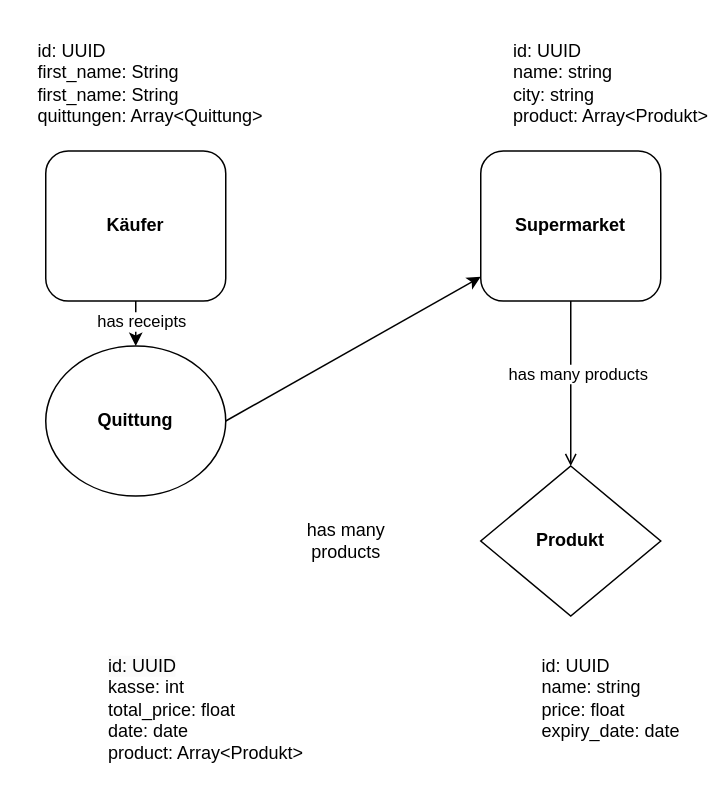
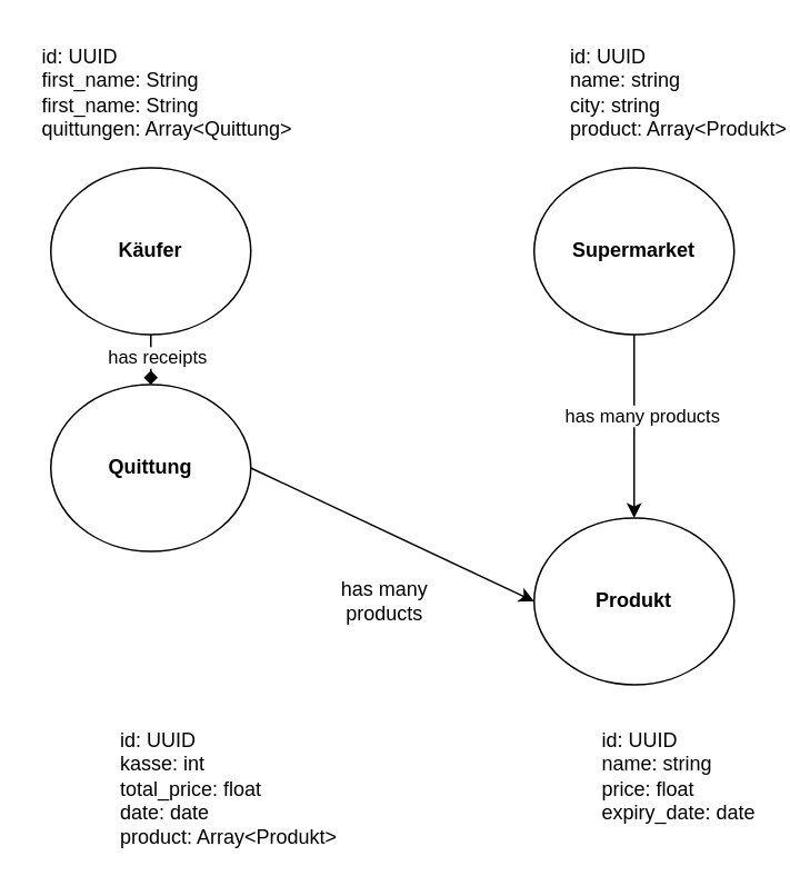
  <mxCell id="0" />
  <mxCell id="1" parent="0" />
- <mxCell id="2" value="&lt;b style=&quot;text-wrap: nowrap;&quot;&gt;Käufer&lt;/b&gt;" style="whiteSpace=wrap;html=1;rounded=1;" parent="1" vertex="1"><mxGeometry x="30" y="100" width="120" height="100" as="geometry" /></mxCell>
+ <mxCell id="2" value="&lt;b style=&quot;text-wrap: nowrap;&quot;&gt;Käufer&lt;/b&gt;" style="ellipse;whiteSpace=wrap;html=1;" parent="1" vertex="1"><mxGeometry x="30" y="100" width="120" height="100" as="geometry" /></mxCell>
  <mxCell id="3" value="&lt;b&gt;Quittung&lt;/b&gt;" style="ellipse;whiteSpace=wrap;html=1;" parent="1" vertex="1"><mxGeometry x="30" y="230" width="120" height="100" as="geometry" /></mxCell>
- <mxCell id="4" value="&lt;b&gt;Produkt&lt;/b&gt;" style="rhombus;whiteSpace=wrap;html=1;" parent="1" vertex="1"><mxGeometry x="320" y="310" width="120" height="100" as="geometry" /></mxCell>
- <mxCell id="5" value="&lt;b style=&quot;text-wrap: nowrap;&quot;&gt;Supermarket&lt;/b&gt;" style="whiteSpace=wrap;html=1;rounded=1;" parent="1" vertex="1"><mxGeometry x="320" y="100" width="120" height="100" as="geometry" /></mxCell>
- <mxCell id="6" value="" style="endArrow=classic;html=1;rounded=0;exitX=0.5;exitY=1;exitDx=0;exitDy=0;" parent="1" source="2" target="3" edge="1"><mxGeometry width="50" height="50" relative="1" as="geometry"><mxPoint x="200" y="290" as="sourcePoint" /><mxPoint x="250" y="240" as="targetPoint" /></mxGeometry></mxCell>
+ <mxCell id="4" value="&lt;b&gt;Produkt&lt;/b&gt;" style="ellipse;whiteSpace=wrap;html=1;" parent="1" vertex="1"><mxGeometry x="320" y="310" width="120" height="100" as="geometry" /></mxCell>
+ <mxCell id="5" value="&lt;b style=&quot;text-wrap: nowrap;&quot;&gt;Supermarket&lt;/b&gt;" style="ellipse;whiteSpace=wrap;html=1;" parent="1" vertex="1"><mxGeometry x="320" y="100" width="120" height="100" as="geometry" /></mxCell>
+ <mxCell id="6" value="" style="endArrow=diamond;html=1;rounded=0;exitX=0.5;exitY=1;exitDx=0;exitDy=0;" parent="1" source="2" target="3" edge="1"><mxGeometry width="50" height="50" relative="1" as="geometry"><mxPoint x="200" y="290" as="sourcePoint" /><mxPoint x="250" y="240" as="targetPoint" /></mxGeometry></mxCell>
  <mxCell id="7" value="has receipts" style="edgeLabel;html=1;align=center;verticalAlign=middle;resizable=0;points=[];" parent="6" vertex="1" connectable="0"><mxGeometry x="-0.133" y="3" relative="1" as="geometry"><mxPoint as="offset" /></mxGeometry></mxCell>
- <mxCell id="8" value="" style="endArrow=classic;html=1;rounded=0;exitX=1;exitY=0.5;exitDx=0;exitDy=0;" parent="1" source="3" target="5" edge="1"><mxGeometry width="50" height="50" relative="1" as="geometry"><mxPoint x="240" y="290" as="sourcePoint" /><mxPoint x="370" y="240" as="targetPoint" /></mxGeometry></mxCell>
- <mxCell id="9" value="" style="endArrow=open;html=1;rounded=0;exitX=0.5;exitY=1;exitDx=0;exitDy=0;entryX=0.5;entryY=0;entryDx=0;entryDy=0;" parent="1" source="5" target="4" edge="1"><mxGeometry width="50" height="50" relative="1" as="geometry"><mxPoint x="440" y="290" as="sourcePoint" /><mxPoint x="460" y="260" as="targetPoint" /></mxGeometry></mxCell>
+ <mxCell id="8" value="" style="endArrow=classic;html=1;rounded=0;entryX=0;entryY=0.5;entryDx=0;entryDy=0;exitX=1;exitY=0.5;exitDx=0;exitDy=0;" parent="1" source="3" target="4" edge="1"><mxGeometry width="50" height="50" relative="1" as="geometry"><mxPoint x="240" y="290" as="sourcePoint" /><mxPoint x="370" y="240" as="targetPoint" /></mxGeometry></mxCell>
+ <mxCell id="9" value="" style="endArrow=classic;html=1;rounded=0;exitX=0.5;exitY=1;exitDx=0;exitDy=0;entryX=0.5;entryY=0;entryDx=0;entryDy=0;" parent="1" source="5" target="4" edge="1"><mxGeometry width="50" height="50" relative="1" as="geometry"><mxPoint x="440" y="290" as="sourcePoint" /><mxPoint x="460" y="260" as="targetPoint" /></mxGeometry></mxCell>
  <mxCell id="10" value="has many products" style="edgeLabel;html=1;align=center;verticalAlign=middle;resizable=0;points=[];" parent="9" vertex="1" connectable="0"><mxGeometry x="-0.136" y="4" relative="1" as="geometry"><mxPoint as="offset" /></mxGeometry></mxCell>
  <mxCell id="11" value="&lt;div&gt;&lt;span style=&quot;background-color: initial;&quot;&gt;has many&lt;/span&gt;&lt;/div&gt;&lt;div&gt;products&lt;/div&gt;" style="text;html=1;align=center;verticalAlign=middle;resizable=0;points=[];autosize=1;strokeColor=none;fillColor=none;" parent="1" vertex="1"><mxGeometry x="190" y="340" width="80" height="40" as="geometry" /></mxCell>
  <mxCell id="12" value="&lt;div style=&quot;text-align: left;&quot;&gt;&lt;span style=&quot;text-wrap: nowrap; background-color: initial;&quot;&gt;id: UUID&lt;/span&gt;&lt;/div&gt;&lt;div&gt;&lt;div style=&quot;text-align: left;&quot;&gt;&lt;span style=&quot;text-wrap: nowrap; background-color: initial;&quot;&gt;first_name: String&lt;/span&gt;&lt;/div&gt;&lt;div style=&quot;text-align: left; text-wrap: nowrap;&quot;&gt;&lt;span style=&quot;background-color: initial;&quot;&gt;first_name&lt;/span&gt;: String&lt;/div&gt;&lt;div style=&quot;text-align: left; text-wrap: nowrap;&quot;&gt;quittungen: Array&amp;lt;Quittung&amp;gt;&lt;br&gt;&lt;/div&gt;&lt;/div&gt;" style="text;html=1;align=center;verticalAlign=middle;whiteSpace=wrap;rounded=0;" parent="1" vertex="1"><mxGeometry x="20" y="20" width="160" height="70" as="geometry" /></mxCell>
  <mxCell id="13" value="&lt;span style=&quot;color: rgb(0, 0, 0); font-family: Helvetica; font-size: 12px; font-style: normal; font-variant-ligatures: normal; font-variant-caps: normal; font-weight: 400; letter-spacing: normal; orphans: 2; text-align: left; text-indent: 0px; text-transform: none; widows: 2; word-spacing: 0px; -webkit-text-stroke-width: 0px; white-space: nowrap; background-color: rgb(251, 251, 251); text-decoration-thickness: initial; text-decoration-style: initial; text-decoration-color: initial; display: inline !important; float: none;&quot;&gt;id: UUID&lt;/span&gt;&lt;div&gt;kasse: int&lt;br&gt;&lt;div&gt;&lt;span style=&quot;background-color: initial;&quot;&gt;total_price: float&lt;/span&gt;&lt;/div&gt;&lt;div&gt;date: date&lt;/div&gt;&lt;div&gt;&lt;span style=&quot;text-wrap: nowrap;&quot;&gt;product: Array&amp;lt;Produkt&amp;gt;&lt;/span&gt;&lt;br&gt;&lt;/div&gt;&lt;div&gt;&lt;br style=&quot;text-wrap: nowrap;&quot;&gt;&lt;/div&gt;&lt;/div&gt;" style="text;whiteSpace=wrap;html=1;" parent="1" vertex="1"><mxGeometry x="70" y="430" width="119" height="70" as="geometry" /></mxCell>
  <mxCell id="14" value="&lt;span style=&quot;text-wrap: nowrap;&quot;&gt;id: UUID&lt;/span&gt;&lt;div&gt;&lt;span style=&quot;text-wrap: nowrap;&quot;&gt;name: string&lt;/span&gt;&lt;br style=&quot;text-wrap: nowrap;&quot;&gt;&lt;div style=&quot;text-wrap: nowrap;&quot;&gt;&lt;span style=&quot;background-color: initial;&quot;&gt;price: float&lt;/span&gt;&lt;/div&gt;&lt;div style=&quot;text-wrap: nowrap;&quot;&gt;expiry_date: date&lt;/div&gt;&lt;/div&gt;" style="text;whiteSpace=wrap;html=1;" parent="1" vertex="1"><mxGeometry x="359" y="430" width="90" height="70" as="geometry" /></mxCell>
  <mxCell id="15" value="&lt;span style=&quot;text-wrap: nowrap;&quot;&gt;id: UUID&lt;/span&gt;&lt;div&gt;&lt;span style=&quot;text-wrap: nowrap;&quot;&gt;name: string&lt;/span&gt;&lt;div style=&quot;text-wrap: nowrap;&quot;&gt;city: string&lt;/div&gt;&lt;div style=&quot;text-wrap: nowrap;&quot;&gt;product: Array&amp;lt;Produkt&amp;gt;&lt;/div&gt;&lt;/div&gt;" style="text;whiteSpace=wrap;html=1;" parent="1" vertex="1"><mxGeometry x="340" y="20" width="80" height="70" as="geometry" /></mxCell>
